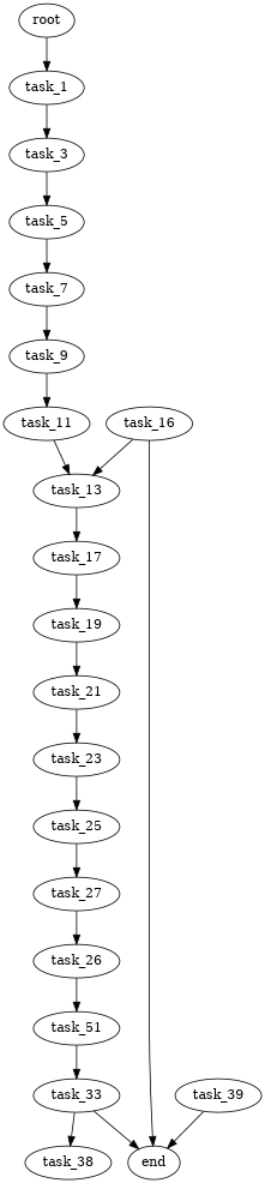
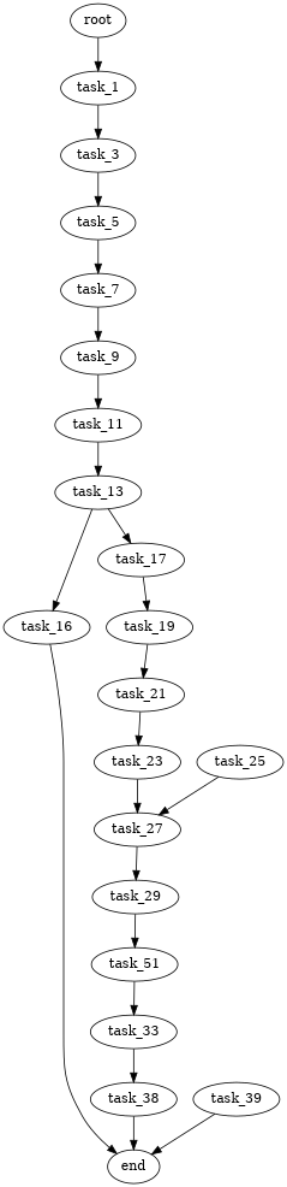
  digraph {
    root
    task_1
    task_3
    task_5
    task_7
    task_9
    task_11
    task_13
    task_16
    task_17
    end
    task_19
    task_21
    task_23
    task_25
    task_27
-   task_29 [label=task_26]
+   task_29
    n18 [label=task_51]
    task_33
    task_38
    task_39
    root -> task_1
    task_1 -> task_3
    task_3 -> task_5
    task_5 -> task_7
    task_7 -> task_9
    task_9 -> task_11
    task_11 -> task_13
-   task_16 -> task_13
+   task_13 -> task_16
    task_13 -> task_17
    task_16 -> end
    task_17 -> task_19
    task_19 -> task_21
    task_21 -> task_23
-   task_23 -> task_25
+   task_23 -> task_27
    task_25 -> task_27
    task_27 -> task_29
    task_29 -> n18
    n18 -> task_33
    task_33 -> task_38
-   task_33 -> end
+   task_38 -> end
    task_39 -> end
  }
